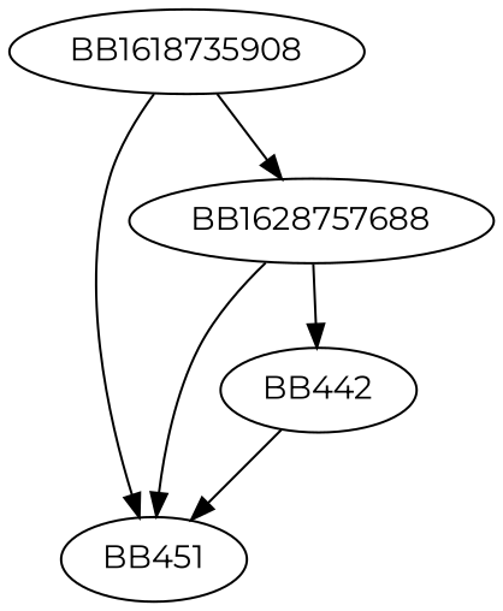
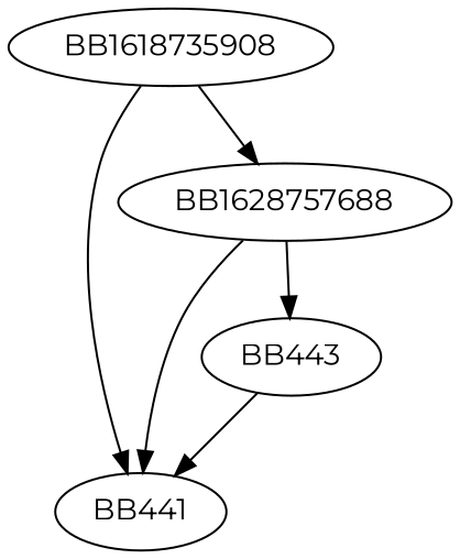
  digraph {
    fontname=Montserrat
    node [fontname=Montserrat]
    edge [fontname=Montserrat]
    BB1618735908
-   BB441 [label=BB451]
+   BB441
    n3 [label=BB1628757688]
-   BB443 [label=BB442]
+   BB443
    BB1618735908 -> BB441
    BB1618735908 -> n3
    n3 -> BB441
    n3 -> BB443
    BB443 -> BB441
  }
